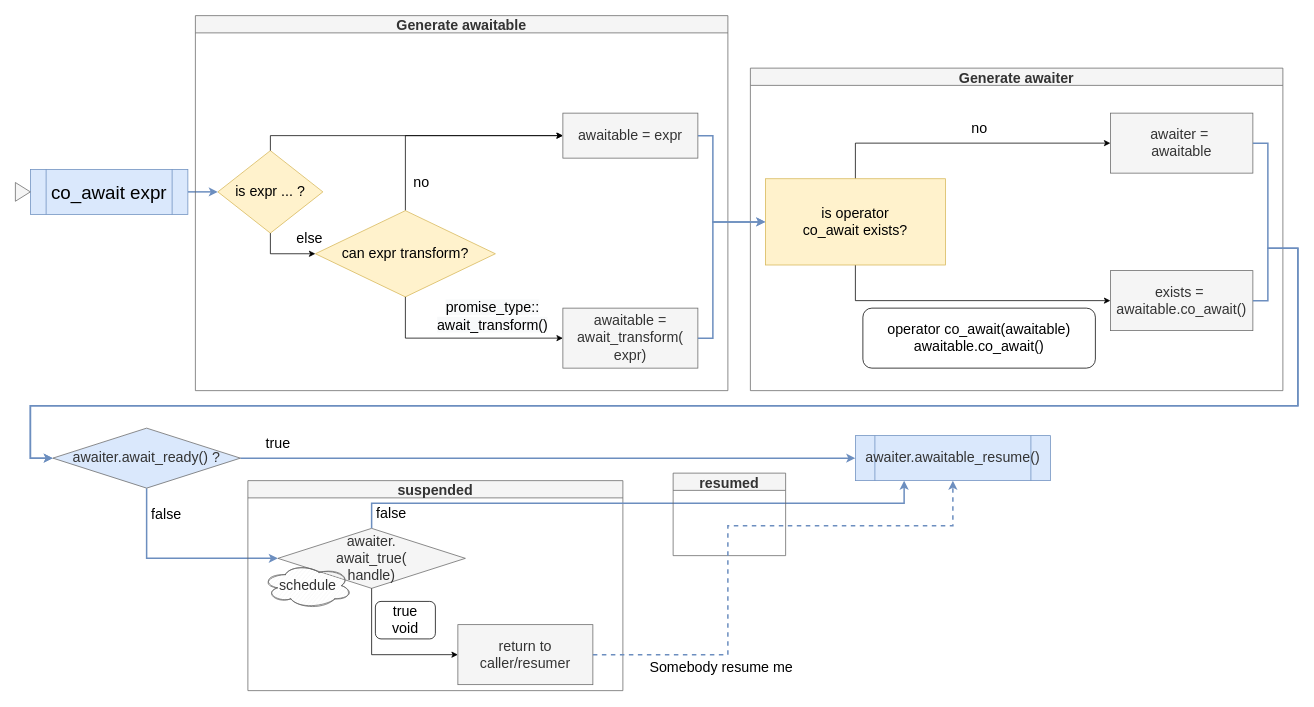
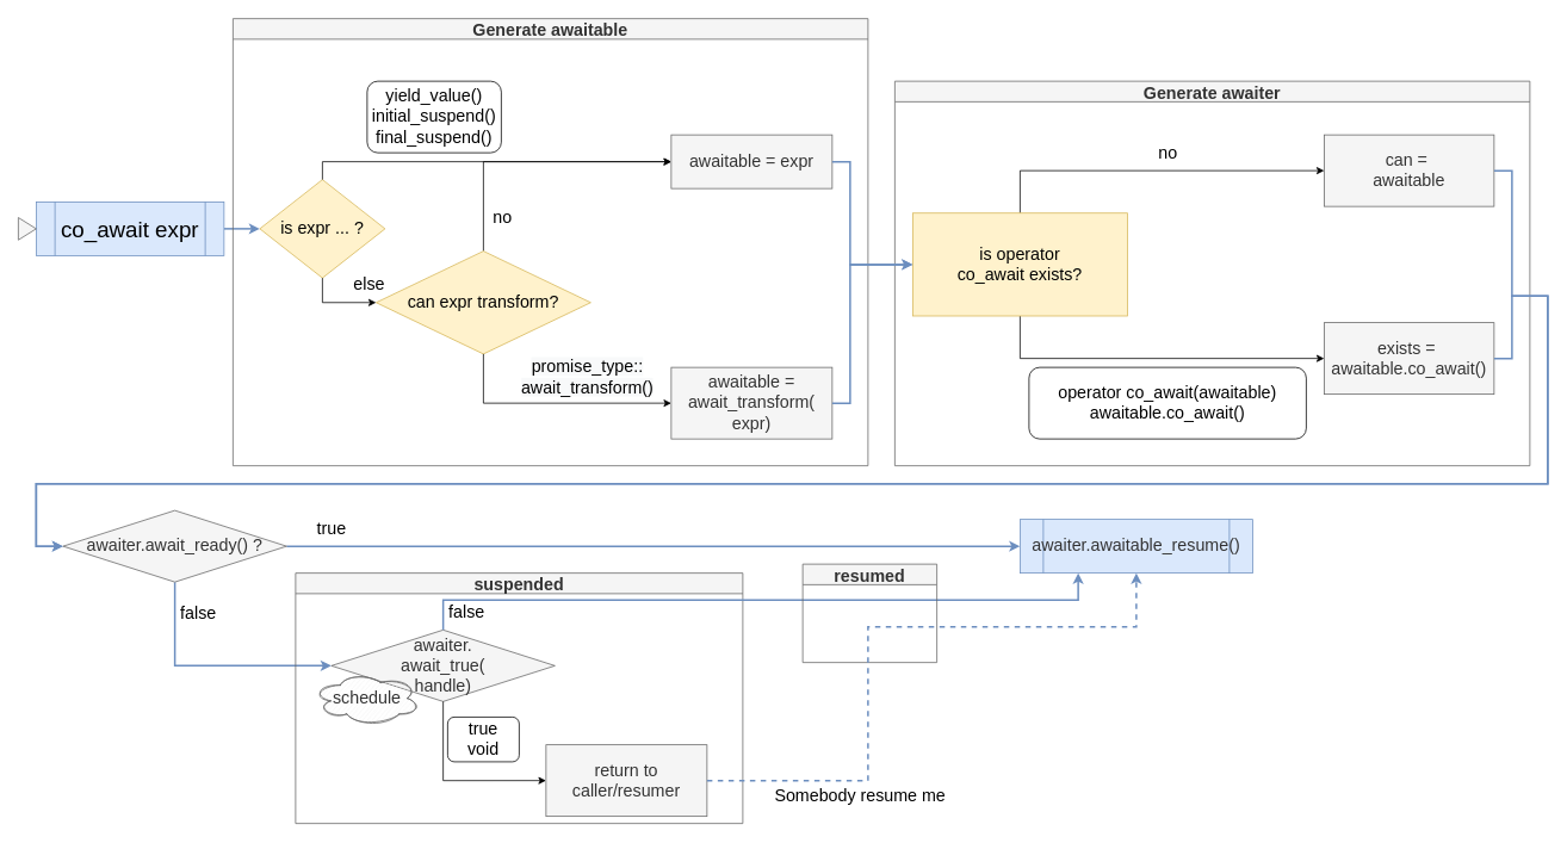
  <mxCell id="0" />
  <mxCell id="1" parent="0" />
  <mxCell id="2" style="edgeStyle=orthogonalEdgeStyle;rounded=0;orthogonalLoop=1;jettySize=auto;html=1;exitX=1;exitY=0.5;exitDx=0;exitDy=0;entryX=0;entryY=0.5;entryDx=0;entryDy=0;fontSize=19;fillColor=#dae8fc;strokeColor=#6c8ebf;strokeWidth=2;" parent="1" source="3" target="6" edge="1"><mxGeometry relative="1" as="geometry" /></mxCell>
  <mxCell id="3" value="&lt;font style=&quot;font-size: 25px&quot;&gt;co_await expr&lt;/font&gt;" style="shape=process;whiteSpace=wrap;html=1;backgroundOutline=1;fillColor=#dae8fc;strokeColor=#6c8ebf;" parent="1" vertex="1"><mxGeometry x="40" y="225" width="210" height="60" as="geometry" /></mxCell>
  <mxCell id="4" value="" style="triangle;whiteSpace=wrap;html=1;fontSize=19;fillColor=#f5f5f5;fontColor=#333333;strokeColor=#666666;" parent="1" vertex="1"><mxGeometry x="20" y="242.5" width="20" height="25" as="geometry" /></mxCell>
  <mxCell id="5" value="Generate awaitable" style="swimlane;fontSize=19;fillColor=#f5f5f5;strokeColor=#666666;fontColor=#333333;" parent="1" vertex="1"><mxGeometry x="260" y="20" width="710" height="500" as="geometry"><mxRectangle x="50" y="300" width="190" height="30" as="alternateBounds" /></mxGeometry></mxCell>
  <mxCell id="6" value="is expr ... ?" style="rhombus;whiteSpace=wrap;html=1;fontSize=19;fillColor=#fff2cc;strokeColor=#d6b656;" parent="5" vertex="1"><mxGeometry x="30" y="180" width="140" height="110" as="geometry" /></mxCell>
+ <mxCell id="7" value="&lt;span&gt;yield_value()&lt;/span&gt;&lt;br&gt;&lt;span&gt;initial_suspend()&lt;/span&gt;&lt;br&gt;&lt;span&gt;final_suspend()&lt;/span&gt;" style="rounded=1;whiteSpace=wrap;html=1;fontSize=19;gradientColor=none;gradientDirection=south;fillColor=none;" parent="5" vertex="1"><mxGeometry x="150" y="70" width="150" height="80" as="geometry" /></mxCell>
  <mxCell id="8" value="awaitable = expr" style="rounded=0;whiteSpace=wrap;html=1;fontSize=19;fillColor=#f5f5f5;fontColor=#333333;strokeColor=#666666;" parent="5" vertex="1"><mxGeometry x="490" y="130" width="180" height="60" as="geometry" /></mxCell>
  <mxCell id="9" style="edgeStyle=orthogonalEdgeStyle;rounded=0;orthogonalLoop=1;jettySize=auto;html=1;exitX=0.5;exitY=0;exitDx=0;exitDy=0;entryX=0;entryY=0.5;entryDx=0;entryDy=0;fontSize=19;" parent="5" source="11" target="8" edge="1"><mxGeometry relative="1" as="geometry" /></mxCell>
  <mxCell id="10" value="no" style="edgeLabel;html=1;align=center;verticalAlign=middle;resizable=0;points=[];fontSize=19;" parent="9" vertex="1" connectable="0"><mxGeometry x="-0.721" y="-2" relative="1" as="geometry"><mxPoint x="18" y="5" as="offset" /></mxGeometry></mxCell>
  <mxCell id="11" value="can expr transform?" style="rhombus;whiteSpace=wrap;html=1;fontSize=19;fillColor=#fff2cc;strokeColor=#d6b656;" parent="5" vertex="1"><mxGeometry x="160" y="260" width="240" height="115" as="geometry" /></mxCell>
  <mxCell id="12" value="awaitable&amp;nbsp;=&lt;br&gt;await_transform(&lt;br&gt;expr)" style="rounded=0;whiteSpace=wrap;html=1;fontSize=19;fillColor=#f5f5f5;fontColor=#333333;strokeColor=#666666;" parent="5" vertex="1"><mxGeometry x="490" y="390" width="180" height="80" as="geometry" /></mxCell>
  <mxCell id="13" style="edgeStyle=orthogonalEdgeStyle;rounded=0;orthogonalLoop=1;jettySize=auto;html=1;exitX=0.5;exitY=1;exitDx=0;exitDy=0;entryX=0;entryY=0.5;entryDx=0;entryDy=0;fontSize=19;" parent="5" source="11" target="12" edge="1"><mxGeometry relative="1" as="geometry" /></mxCell>
  <mxCell id="14" value="&lt;span style=&quot;background-color: rgb(248 , 249 , 250)&quot;&gt;promise_type::&lt;/span&gt;&lt;br style=&quot;background-color: rgb(248 , 249 , 250)&quot;&gt;&lt;span style=&quot;background-color: rgb(248 , 249 , 250)&quot;&gt;await_transform()&lt;/span&gt;" style="edgeLabel;html=1;align=center;verticalAlign=middle;resizable=0;points=[];fontSize=19;" parent="13" vertex="1" connectable="0"><mxGeometry x="0.578" y="-1" relative="1" as="geometry"><mxPoint x="-39" y="-31" as="offset" /></mxGeometry></mxCell>
  <mxCell id="15" style="edgeStyle=orthogonalEdgeStyle;rounded=0;orthogonalLoop=1;jettySize=auto;html=1;exitX=0.5;exitY=0;exitDx=0;exitDy=0;entryX=0;entryY=0.5;entryDx=0;entryDy=0;fontSize=19;" parent="5" source="6" target="8" edge="1"><mxGeometry relative="1" as="geometry" /></mxCell>
  <mxCell id="16" style="edgeStyle=orthogonalEdgeStyle;rounded=0;orthogonalLoop=1;jettySize=auto;html=1;exitX=0.5;exitY=1;exitDx=0;exitDy=0;entryX=0;entryY=0.5;entryDx=0;entryDy=0;fontSize=19;" parent="5" source="6" target="11" edge="1"><mxGeometry relative="1" as="geometry" /></mxCell>
  <mxCell id="17" value="else" style="edgeLabel;html=1;align=center;verticalAlign=middle;resizable=0;points=[];fontSize=19;" parent="16" vertex="1" connectable="0"><mxGeometry x="0.118" relative="1" as="geometry"><mxPoint x="30" y="-20" as="offset" /></mxGeometry></mxCell>
  <mxCell id="18" value="Generate awaiter" style="swimlane;fontSize=19;fillColor=#f5f5f5;fontColor=#333333;strokeColor=#666666;" parent="1" vertex="1"><mxGeometry x="1000" y="90" width="710" height="430" as="geometry"><mxRectangle x="50" y="300" width="190" height="30" as="alternateBounds" /></mxGeometry></mxCell>
  <mxCell id="19" style="edgeStyle=orthogonalEdgeStyle;rounded=0;orthogonalLoop=1;jettySize=auto;html=1;exitX=0.5;exitY=1;exitDx=0;exitDy=0;entryX=0;entryY=0.5;entryDx=0;entryDy=0;fontSize=19;" parent="18" source="22" target="24" edge="1"><mxGeometry relative="1" as="geometry" /></mxCell>
  <mxCell id="20" style="edgeStyle=orthogonalEdgeStyle;rounded=0;orthogonalLoop=1;jettySize=auto;html=1;exitX=0.5;exitY=0;exitDx=0;exitDy=0;entryX=0;entryY=0.5;entryDx=0;entryDy=0;fontSize=19;" parent="18" source="22" target="25" edge="1"><mxGeometry relative="1" as="geometry" /></mxCell>
  <mxCell id="21" value="no" style="edgeLabel;html=1;align=center;verticalAlign=middle;resizable=0;points=[];fontSize=19;" parent="20" vertex="1" connectable="0"><mxGeometry x="0.246" y="2" relative="1" as="geometry"><mxPoint x="-29" y="-18" as="offset" /></mxGeometry></mxCell>
  <mxCell id="22" value="is operator&lt;br&gt;co_await exists?" style="whiteSpace=wrap;html=1;fontSize=19;fillColor=#fff2cc;strokeColor=#d6b656;rounded=0;" parent="18" vertex="1"><mxGeometry x="20" y="147.5" width="240" height="115" as="geometry" /></mxCell>
  <mxCell id="23" value="operator co_await(awaitable)&lt;br&gt;awaitable.co_await()" style="rounded=1;whiteSpace=wrap;html=1;fontSize=19;fillColor=none;" parent="18" vertex="1"><mxGeometry x="150" y="320" width="310" height="80" as="geometry" /></mxCell>
  <mxCell id="24" value="exists =&amp;nbsp;&lt;br&gt;awaitable.co_await()" style="rounded=0;whiteSpace=wrap;html=1;fontSize=19;fillColor=#f5f5f5;fontColor=#333333;strokeColor=#666666;" parent="18" vertex="1"><mxGeometry x="480" y="270" width="190" height="80" as="geometry" /></mxCell>
- <mxCell id="25" value="awaiter =&amp;nbsp;&lt;br&gt;awaitable" style="rounded=0;whiteSpace=wrap;html=1;fontSize=19;fillColor=#f5f5f5;fontColor=#333333;strokeColor=#666666;" parent="18" vertex="1"><mxGeometry x="480" y="60" width="190" height="80" as="geometry" /></mxCell>
+ <mxCell id="25" value="can =&amp;nbsp;&lt;br&gt;awaitable" style="rounded=0;whiteSpace=wrap;html=1;fontSize=19;fillColor=#f5f5f5;fontColor=#333333;strokeColor=#666666;" parent="18" vertex="1"><mxGeometry x="480" y="60" width="190" height="80" as="geometry" /></mxCell>
  <mxCell id="26" style="edgeStyle=orthogonalEdgeStyle;rounded=0;orthogonalLoop=1;jettySize=auto;html=1;exitX=1;exitY=0.5;exitDx=0;exitDy=0;entryX=0;entryY=0.5;entryDx=0;entryDy=0;fontSize=19;fillColor=#dae8fc;strokeColor=#6c8ebf;strokeWidth=2;" parent="1" source="8" target="22" edge="1"><mxGeometry relative="1" as="geometry"><Array as="points"><mxPoint x="950" y="180" /><mxPoint x="950" y="295" /></Array></mxGeometry></mxCell>
  <mxCell id="27" style="edgeStyle=orthogonalEdgeStyle;rounded=0;orthogonalLoop=1;jettySize=auto;html=1;exitX=1;exitY=0.5;exitDx=0;exitDy=0;entryX=0;entryY=0.5;entryDx=0;entryDy=0;fontSize=19;fillColor=#dae8fc;strokeColor=#6c8ebf;strokeWidth=2;" parent="1" source="12" target="22" edge="1"><mxGeometry relative="1" as="geometry"><Array as="points"><mxPoint x="950" y="450" /><mxPoint x="950" y="295" /></Array></mxGeometry></mxCell>
  <mxCell id="28" style="edgeStyle=orthogonalEdgeStyle;rounded=0;orthogonalLoop=1;jettySize=auto;html=1;entryX=0;entryY=0.5;entryDx=0;entryDy=0;fontSize=19;fillColor=#dae8fc;strokeColor=#6c8ebf;strokeWidth=2;" parent="1" source="32" target="43" edge="1"><mxGeometry relative="1" as="geometry" /></mxCell>
  <mxCell id="29" value="true" style="edgeLabel;html=1;align=center;verticalAlign=middle;resizable=0;points=[];fontSize=19;" parent="28" vertex="1" connectable="0"><mxGeometry x="-0.773" y="-5" relative="1" as="geometry"><mxPoint x="-44" y="-25" as="offset" /></mxGeometry></mxCell>
  <mxCell id="30" style="edgeStyle=orthogonalEdgeStyle;rounded=0;orthogonalLoop=1;jettySize=auto;html=1;exitX=0.5;exitY=1;exitDx=0;exitDy=0;entryX=0;entryY=0.5;entryDx=0;entryDy=0;fontSize=19;strokeWidth=2;fillColor=#dae8fc;strokeColor=#6c8ebf;" parent="1" source="32" target="36" edge="1"><mxGeometry relative="1" as="geometry" /></mxCell>
  <mxCell id="31" value="false" style="edgeLabel;html=1;align=center;verticalAlign=middle;resizable=0;points=[];fontSize=19;" parent="30" vertex="1" connectable="0"><mxGeometry x="-0.753" relative="1" as="geometry"><mxPoint x="25" y="2" as="offset" /></mxGeometry></mxCell>
- <mxCell id="32" value="&lt;span style=&quot;color: rgb(51 , 51 , 51)&quot;&gt;awaiter.await_ready() ?&lt;/span&gt;" style="rhombus;whiteSpace=wrap;html=1;fontSize=19;fillColor=#dae8fc;gradientDirection=south;fontColor=#333333;strokeColor=#666666;" parent="1" vertex="1"><mxGeometry x="70" y="570" width="250" height="80" as="geometry" /></mxCell>
+ <mxCell id="32" value="&lt;span style=&quot;color: rgb(51 , 51 , 51)&quot;&gt;awaiter.await_ready() ?&lt;/span&gt;" style="rhombus;whiteSpace=wrap;html=1;fontSize=19;fillColor=#f5f5f5;gradientDirection=south;fontColor=#333333;strokeColor=#666666;" parent="1" vertex="1"><mxGeometry x="70" y="570" width="250" height="80" as="geometry" /></mxCell>
  <mxCell id="33" style="edgeStyle=orthogonalEdgeStyle;rounded=0;orthogonalLoop=1;jettySize=auto;html=1;exitX=1;exitY=0.5;exitDx=0;exitDy=0;entryX=0;entryY=0.5;entryDx=0;entryDy=0;fontSize=19;fillColor=#dae8fc;strokeColor=#6c8ebf;strokeWidth=2;" parent="1" source="25" target="32" edge="1"><mxGeometry relative="1" as="geometry"><Array as="points"><mxPoint x="1690" y="190" /><mxPoint x="1690" y="330" /><mxPoint x="1730" y="330" /><mxPoint x="1730" y="540" /><mxPoint x="40" y="540" /><mxPoint x="40" y="610" /></Array></mxGeometry></mxCell>
  <mxCell id="34" style="edgeStyle=orthogonalEdgeStyle;rounded=0;orthogonalLoop=1;jettySize=auto;html=1;exitX=1;exitY=0.5;exitDx=0;exitDy=0;fontSize=19;fillColor=#dae8fc;strokeColor=#6c8ebf;strokeWidth=2;entryX=0;entryY=0.5;entryDx=0;entryDy=0;" parent="1" source="24" target="32" edge="1"><mxGeometry relative="1" as="geometry"><mxPoint x="60" y="640" as="targetPoint" /><Array as="points"><mxPoint x="1690" y="400" /><mxPoint x="1690" y="330" /><mxPoint x="1730" y="330" /><mxPoint x="1730" y="540" /><mxPoint x="40" y="540" /><mxPoint x="40" y="610" /></Array></mxGeometry></mxCell>
  <mxCell id="35" value="suspended" style="swimlane;fontSize=19;fillColor=#f5f5f5;gradientDirection=south;fontColor=#333333;strokeColor=#666666;" parent="1" vertex="1"><mxGeometry x="330" y="640" width="500" height="280" as="geometry" /></mxCell>
  <mxCell id="36" value="awaiter.&lt;br&gt;await_true(&lt;br&gt;handle)" style="rhombus;whiteSpace=wrap;html=1;fontSize=19;fillColor=#f5f5f5;gradientDirection=south;fontColor=#333333;strokeColor=#666666;" parent="35" vertex="1"><mxGeometry x="40" y="63.63" width="250" height="80" as="geometry" /></mxCell>
  <mxCell id="37" value="true&lt;br&gt;void" style="rounded=1;whiteSpace=wrap;html=1;fontSize=19;fillColor=none;" parent="35" vertex="1"><mxGeometry x="170" y="161.05" width="80" height="50" as="geometry" /></mxCell>
  <mxCell id="38" value="schedule" style="ellipse;shape=cloud;whiteSpace=wrap;html=1;fontSize=19;fillColor=#f5f5f5;gradientDirection=south;fontColor=#333333;strokeColor=#666666;sketch=1;gradientColor=none;" parent="35" vertex="1"><mxGeometry x="20" y="110.52" width="120" height="58.95" as="geometry" /></mxCell>
  <mxCell id="39" value="return to&lt;br&gt;caller/resumer" style="rounded=0;whiteSpace=wrap;html=1;fontSize=19;fillColor=#f5f5f5;fontColor=#333333;strokeColor=#666666;" parent="35" vertex="1"><mxGeometry x="280" y="192.05" width="180" height="80" as="geometry" /></mxCell>
  <mxCell id="40" style="edgeStyle=orthogonalEdgeStyle;rounded=0;orthogonalLoop=1;jettySize=auto;html=1;exitX=0.5;exitY=1;exitDx=0;exitDy=0;entryX=0;entryY=0.5;entryDx=0;entryDy=0;fontSize=19;" parent="35" source="36" target="39" edge="1"><mxGeometry relative="1" as="geometry" /></mxCell>
  <mxCell id="41" style="edgeStyle=orthogonalEdgeStyle;rounded=0;orthogonalLoop=1;jettySize=auto;html=1;exitX=0.5;exitY=0;exitDx=0;exitDy=0;entryX=0.25;entryY=1;entryDx=0;entryDy=0;fontSize=19;fillColor=#dae8fc;strokeColor=#6c8ebf;strokeWidth=2;" parent="1" source="36" target="43" edge="1"><mxGeometry relative="1" as="geometry"><Array as="points"><mxPoint x="495" y="670" /><mxPoint x="1205" y="670" /></Array></mxGeometry></mxCell>
  <mxCell id="42" value="false" style="edgeLabel;html=1;align=center;verticalAlign=middle;resizable=0;points=[];fontSize=19;" parent="41" vertex="1" connectable="0"><mxGeometry x="-0.924" y="-2" relative="1" as="geometry"><mxPoint x="23" y="9" as="offset" /></mxGeometry></mxCell>
  <mxCell id="43" value="&lt;span style=&quot;color: rgb(51 , 51 , 51) ; font-size: 19px&quot;&gt;awaiter.awaitable_resume()&lt;/span&gt;" style="shape=process;whiteSpace=wrap;html=1;backgroundOutline=1;fillColor=#dae8fc;strokeColor=#6c8ebf;" parent="1" vertex="1"><mxGeometry x="1140" y="580" width="260" height="60" as="geometry" /></mxCell>
  <mxCell id="44" value="resumed" style="swimlane;fontSize=19;fillColor=#f5f5f5;gradientDirection=south;fontColor=#333333;strokeColor=#666666;" parent="1" vertex="1"><mxGeometry x="897" y="630" width="150" height="110" as="geometry" /></mxCell>
  <mxCell id="45" style="edgeStyle=orthogonalEdgeStyle;rounded=0;orthogonalLoop=1;jettySize=auto;html=1;exitX=1;exitY=0.5;exitDx=0;exitDy=0;entryX=0.5;entryY=1;entryDx=0;entryDy=0;fontSize=19;dashed=1;fillColor=#dae8fc;strokeColor=#6c8ebf;strokeWidth=2;" parent="1" source="39" target="43" edge="1"><mxGeometry relative="1" as="geometry"><Array as="points"><mxPoint x="970" y="872" /><mxPoint x="970" y="700" /><mxPoint x="1270" y="700" /></Array></mxGeometry></mxCell>
  <mxCell id="46" value="Somebody resume me" style="edgeLabel;html=1;align=center;verticalAlign=middle;resizable=0;points=[];fontSize=19;" parent="45" vertex="1" connectable="0"><mxGeometry x="-0.422" y="-3" relative="1" as="geometry"><mxPoint x="-13" y="43" as="offset" /></mxGeometry></mxCell>
